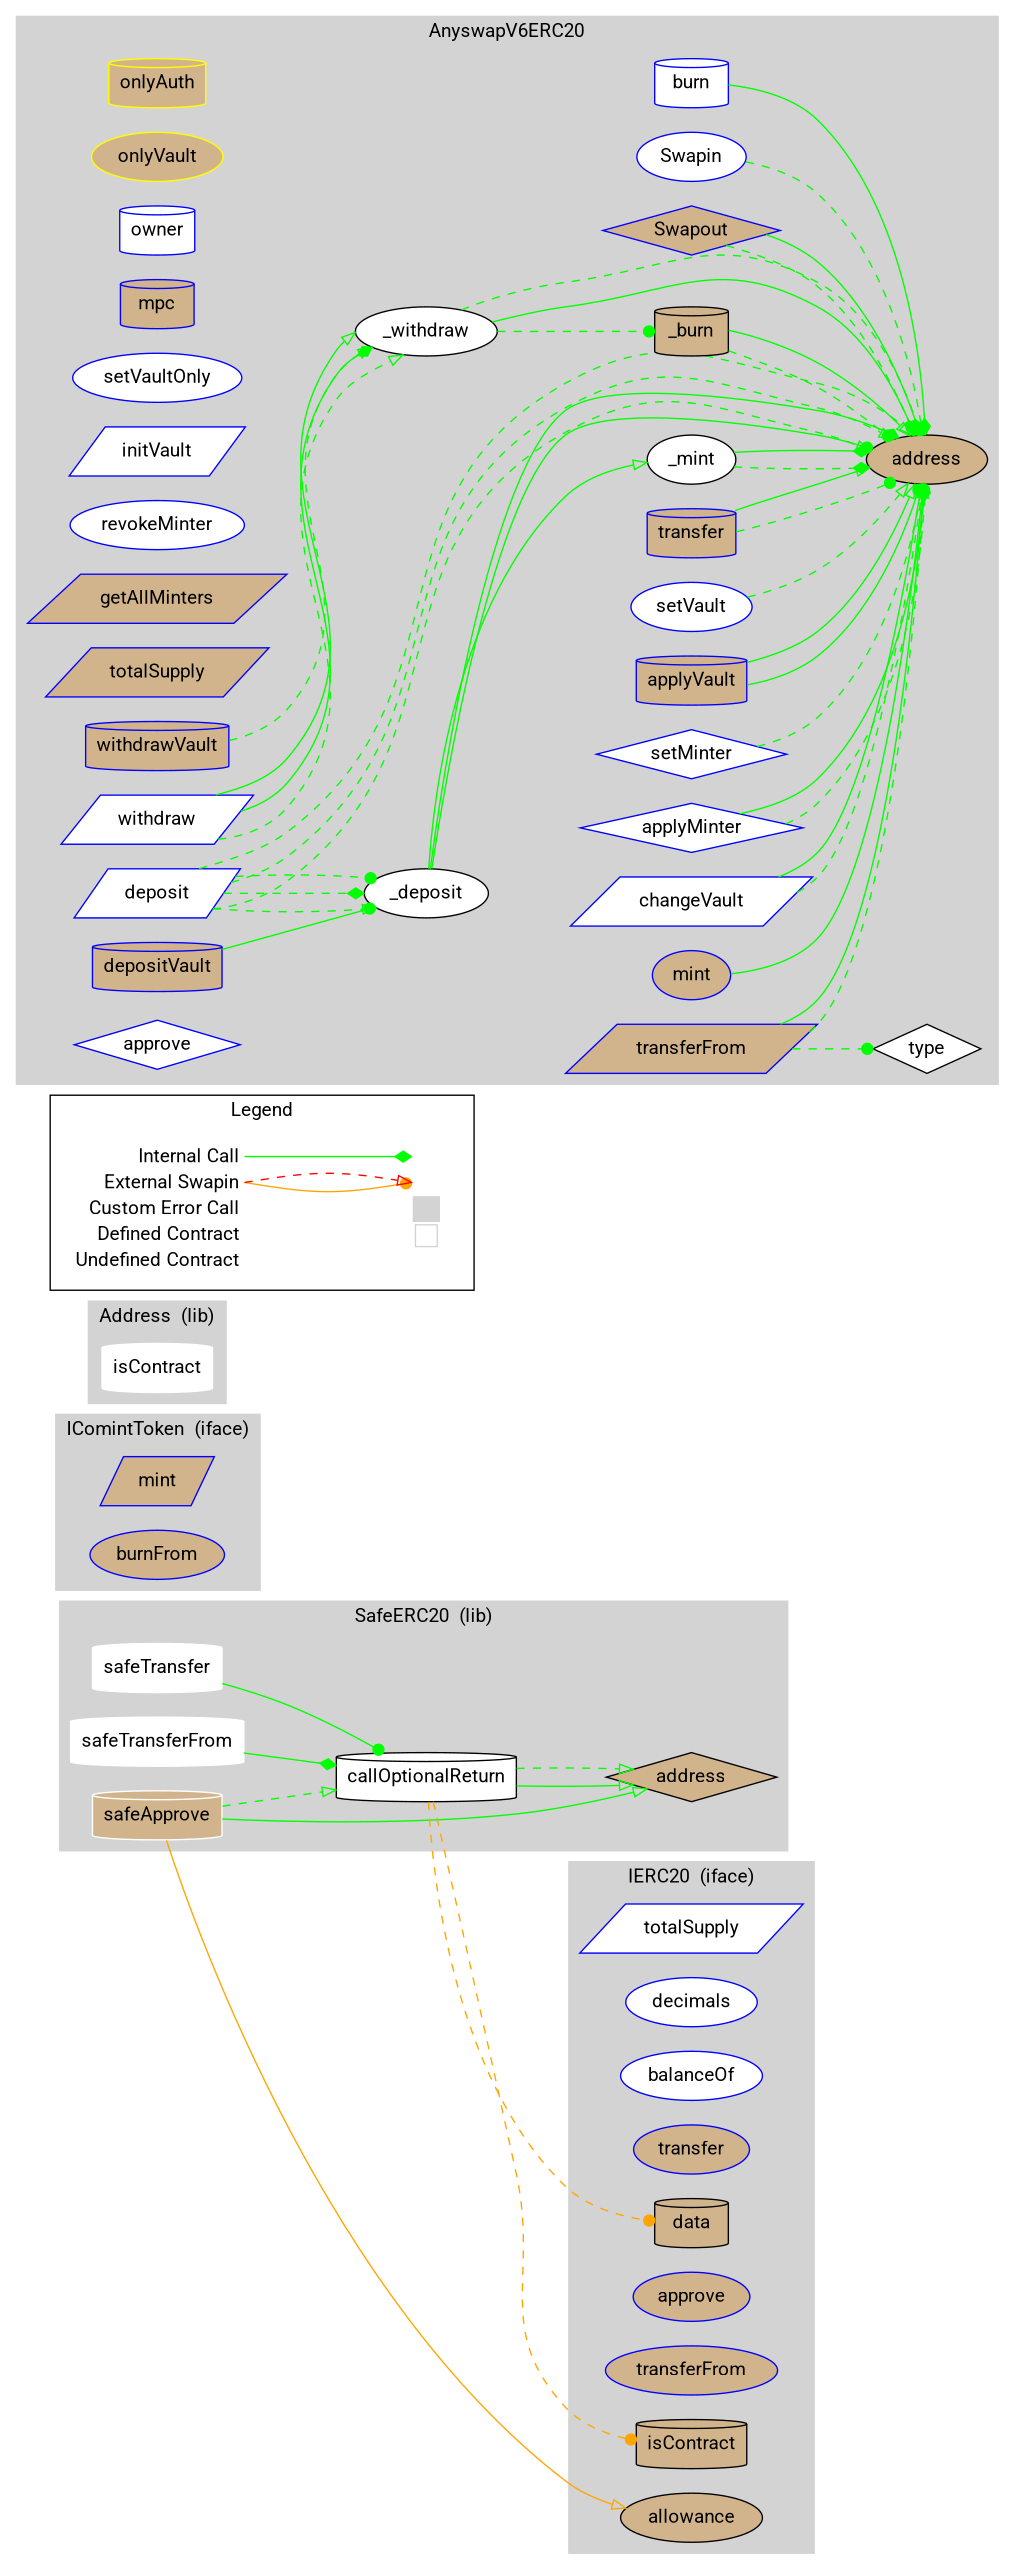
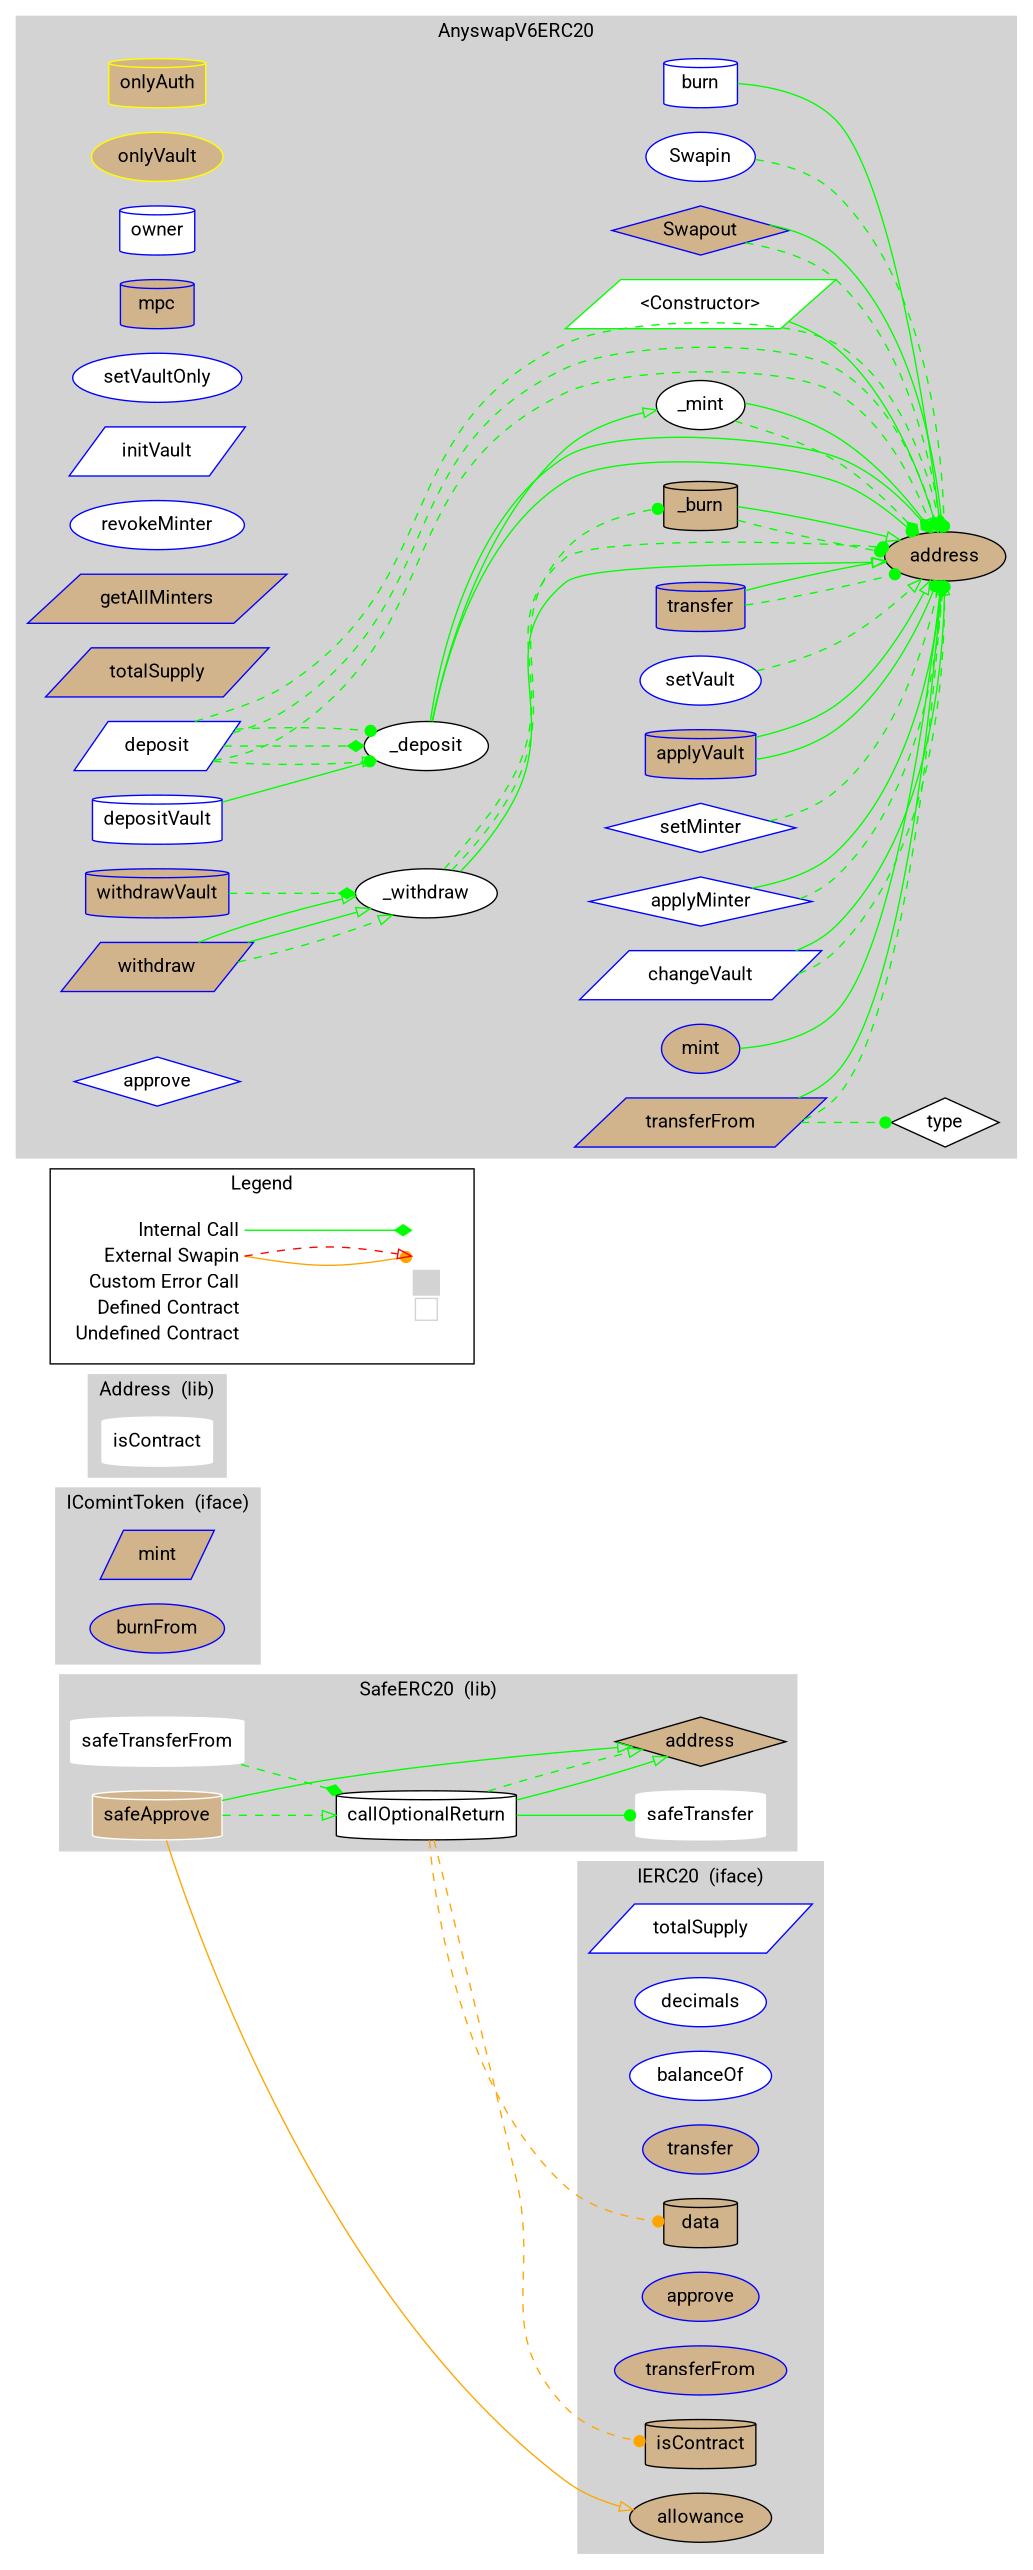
  digraph {
    compound=true
    fontname=Roboto
    rankdir=LR
    node [color=blue fillcolor=white fontname=Roboto shape=ellipse style=filled]
    edge [arrowhead=onormal color=green fontname=Roboto style=dashed]
    n1 [label=totalSupply shape=parallelogram]
    n2 [label=decimals]
    n3 [label=balanceOf]
    n4 [fillcolor=tan label=transfer]
    n5 [fillcolor=tan label=allowance color=""]
    n6 [fillcolor=tan label=approve]
    n7 [fillcolor=tan label=transferFrom]
    n8 [fillcolor=tan label=isContract shape=cylinder color=""]
    n9 [fillcolor=tan label=data shape=cylinder color=""]
    n10 [fillcolor=tan label=mint shape=parallelogram]
    n11 [fillcolor=tan label=burnFrom]
    n12 [color=white label=isContract shape=cylinder]
    n13 [color=white label=safeTransfer shape=cylinder]
    n14 [color=white label=safeTransferFrom shape=cylinder]
    n15 [color=white fillcolor=tan label=safeApprove shape=cylinder]
    n16 [label=callOptionalReturn shape=cylinder color=""]
    n17 [fillcolor=tan label=address shape=diamond color=""]
    n18 [label=<<table border="0" cellpadding="2" cellspacing="0" cellborder="0">   <tr><td align="right" port="i1">Internal Call</td></tr>   <tr><td align="right" port="i2">External Swapin</td></tr>   <tr><td align="right" port="i2">Custom Error Call</td></tr>   <tr><td align="right" port="i3">Defined Contract</td></tr>   <tr><td align="right" port="i4">Undefined Contract</td></tr>   </table>> shape=plaintext color="" fillcolor="" style=""]
    n19 [label=<<table border="0" cellpadding="2" cellspacing="0" cellborder="0">   <tr><td port="i1">&nbsp;&nbsp;&nbsp;</td></tr>   <tr><td port="i2">&nbsp;&nbsp;&nbsp;</td></tr>   <tr><td port="i3" bgcolor="lightgray">&nbsp;&nbsp;&nbsp;</td></tr>   <tr><td port="i4">     <table border="1" cellborder="0" cellspacing="0" cellpadding="7" color="lightgray">       <tr>        <td></td>       </tr>      </table>   </td></tr>   </table>> shape=plaintext color="" fillcolor="" style=""]
    n20 [color=yellow fillcolor=tan label=onlyAuth shape=cylinder]
    n21 [color=yellow fillcolor=tan label=onlyVault]
    n22 [label=owner shape=cylinder]
    n23 [fillcolor=tan label=mpc shape=cylinder]
    n24 [label=setVaultOnly]
    n25 [label=initVault shape=parallelogram]
    n26 [label=setVault]
    n27 [fillcolor=tan label=applyVault shape=cylinder]
    n28 [label=setMinter shape=diamond]
    n29 [label=applyMinter shape=diamond]
    n30 [label=revokeMinter]
    n31 [fillcolor=tan label=getAllMinters shape=parallelogram]
    n32 [label=changeVault shape=parallelogram]
    n33 [fillcolor=tan label=mint]
    n34 [label=burn shape=cylinder]
    n35 [label=Swapin]
    n36 [fillcolor=tan label=Swapout shape=diamond]
+   n37 [color=green label="<Constructor>" shape=parallelogram]
    n38 [fillcolor=tan label=totalSupply shape=parallelogram]
    n39 [label=deposit shape=parallelogram]
-   n40 [fillcolor=tan label=depositVault shape=cylinder]
+   n40 [label=depositVault shape=cylinder]
    n41 [label=_deposit color=""]
-   n42 [label=withdraw shape=parallelogram]
+   n42 [fillcolor=tan label=withdraw shape=parallelogram]
    n43 [fillcolor=tan label=withdrawVault shape=cylinder]
    n44 [label=_withdraw color=""]
    n45 [label=_mint color=""]
    n46 [fillcolor=tan label=_burn shape=cylinder color=""]
    n47 [label=approve shape=diamond]
    n48 [fillcolor=tan label=transfer shape=cylinder]
    n49 [fillcolor=tan label=transferFrom shape=parallelogram]
    n50 [fillcolor=tan label=address color=""]
    n51 [label=type shape=diamond color=""]
    subgraph cluster_1 {
      bgcolor=lightgray
      color=lightgray
      label="IERC20  (iface)"
      style=filled
      n1
      n2
      n3
      n4
      n5
      n6
      n7
      n8
      n9
    }
    subgraph cluster_2 {
      bgcolor=lightgray
      color=lightgray
      label="IComintToken  (iface)"
      style=filled
      n10
      n11
    }
    subgraph cluster_3 {
      bgcolor=lightgray
      color=lightgray
      label="Address  (lib)"
      style=filled
      n12
    }
    subgraph cluster_4 {
      bgcolor=lightgray
      color=lightgray
      label="SafeERC20  (lib)"
      style=filled
      n13
      n14
      n15
      n16
      n17
    }
    subgraph cluster_5 {
      label=Legend
      n18
      n19
    }
    subgraph cluster_6 {
      bgcolor=lightgray
      color=lightgray
      label=AnyswapV6ERC20
      style=filled
      n20
      n21
      n22
      n23
      n24
      n25
      n26
      n27
      n28
      n29
      n30
      n31
      n32
      n33
      n34
      n35
      n36
+     n37
      n38
      n39
      n40
      n41
      n42
      n43
      n44
      n45
      n46
      n47
      n48
      n49
      n50
      n51
    }
-   n13 -> n16 [arrowhead=dot style=solid]
-   n14 -> n16 [arrowhead=diamond style=solid]
+   n16 -> n13 [arrowhead=dot style=solid]
+   n14 -> n16 [arrowhead=diamond]
    n15 -> n5 [color=orange style=solid]
    n15 -> n16
    n15 -> n17 [style=solid]
    n16 -> n8 [arrowhead=dot color=orange]
    n16 -> n9 [arrowhead=dot color=orange]
    n16 -> n17 [style=solid]
    n16 -> n17
    n18 -> n19 [arrowhead=diamond headport="i1:w" style=solid tailport="i1:e"]
    n18 -> n19 [arrowhead=dot color=orange headport="i2:w" style=solid tailport="i2:e"]
    n18 -> n19 [color=red headport="i2:w" tailport="i2:e"]
    n26 -> n50
    n27 -> n50 [arrowhead=dot style=solid]
    n27 -> n50 [style=solid]
    n28 -> n50 [arrowhead=dot]
    n29 -> n50 [arrowhead=diamond]
    n29 -> n50 [style=solid]
    n32 -> n50
    n32 -> n50 [arrowhead=dot style=solid]
    n33 -> n50 [arrowhead=dot style=solid]
    n34 -> n50 [arrowhead=diamond style=solid]
    n35 -> n50 [arrowhead=dot]
    n36 -> n50 [arrowhead=diamond]
    n36 -> n50 [arrowhead=diamond style=solid]
+   n37 -> n50 [arrowhead=diamond style=solid]
    n39 -> n41
    n39 -> n41 [arrowhead=diamond]
    n39 -> n41 [arrowhead=dot]
    n39 -> n50
    n39 -> n50
    n39 -> n50
    n40 -> n41 [arrowhead=dot style=solid]
    n41 -> n45 [style=solid]
    n41 -> n50 [arrowhead=dot style=solid]
    n41 -> n50 [arrowhead=diamond style=solid]
    n42 -> n44
    n42 -> n44 [style=solid]
    n42 -> n44 [style=solid]
    n43 -> n44 [arrowhead=diamond]
    n44 -> n46 [arrowhead=dot]
    n44 -> n50 [style=solid]
    n44 -> n50 [arrowhead=dot]
    n45 -> n50 [arrowhead=diamond]
    n45 -> n50 [arrowhead=diamond style=solid]
    n46 -> n50 [arrowhead=dot]
    n46 -> n50 [style=solid]
    n48 -> n50 [arrowhead=dot]
    n48 -> n50 [style=solid]
    n49 -> n50 [arrowhead=dot]
    n49 -> n50 [arrowhead=dot style=solid]
    n49 -> n51 [arrowhead=dot]
  }
